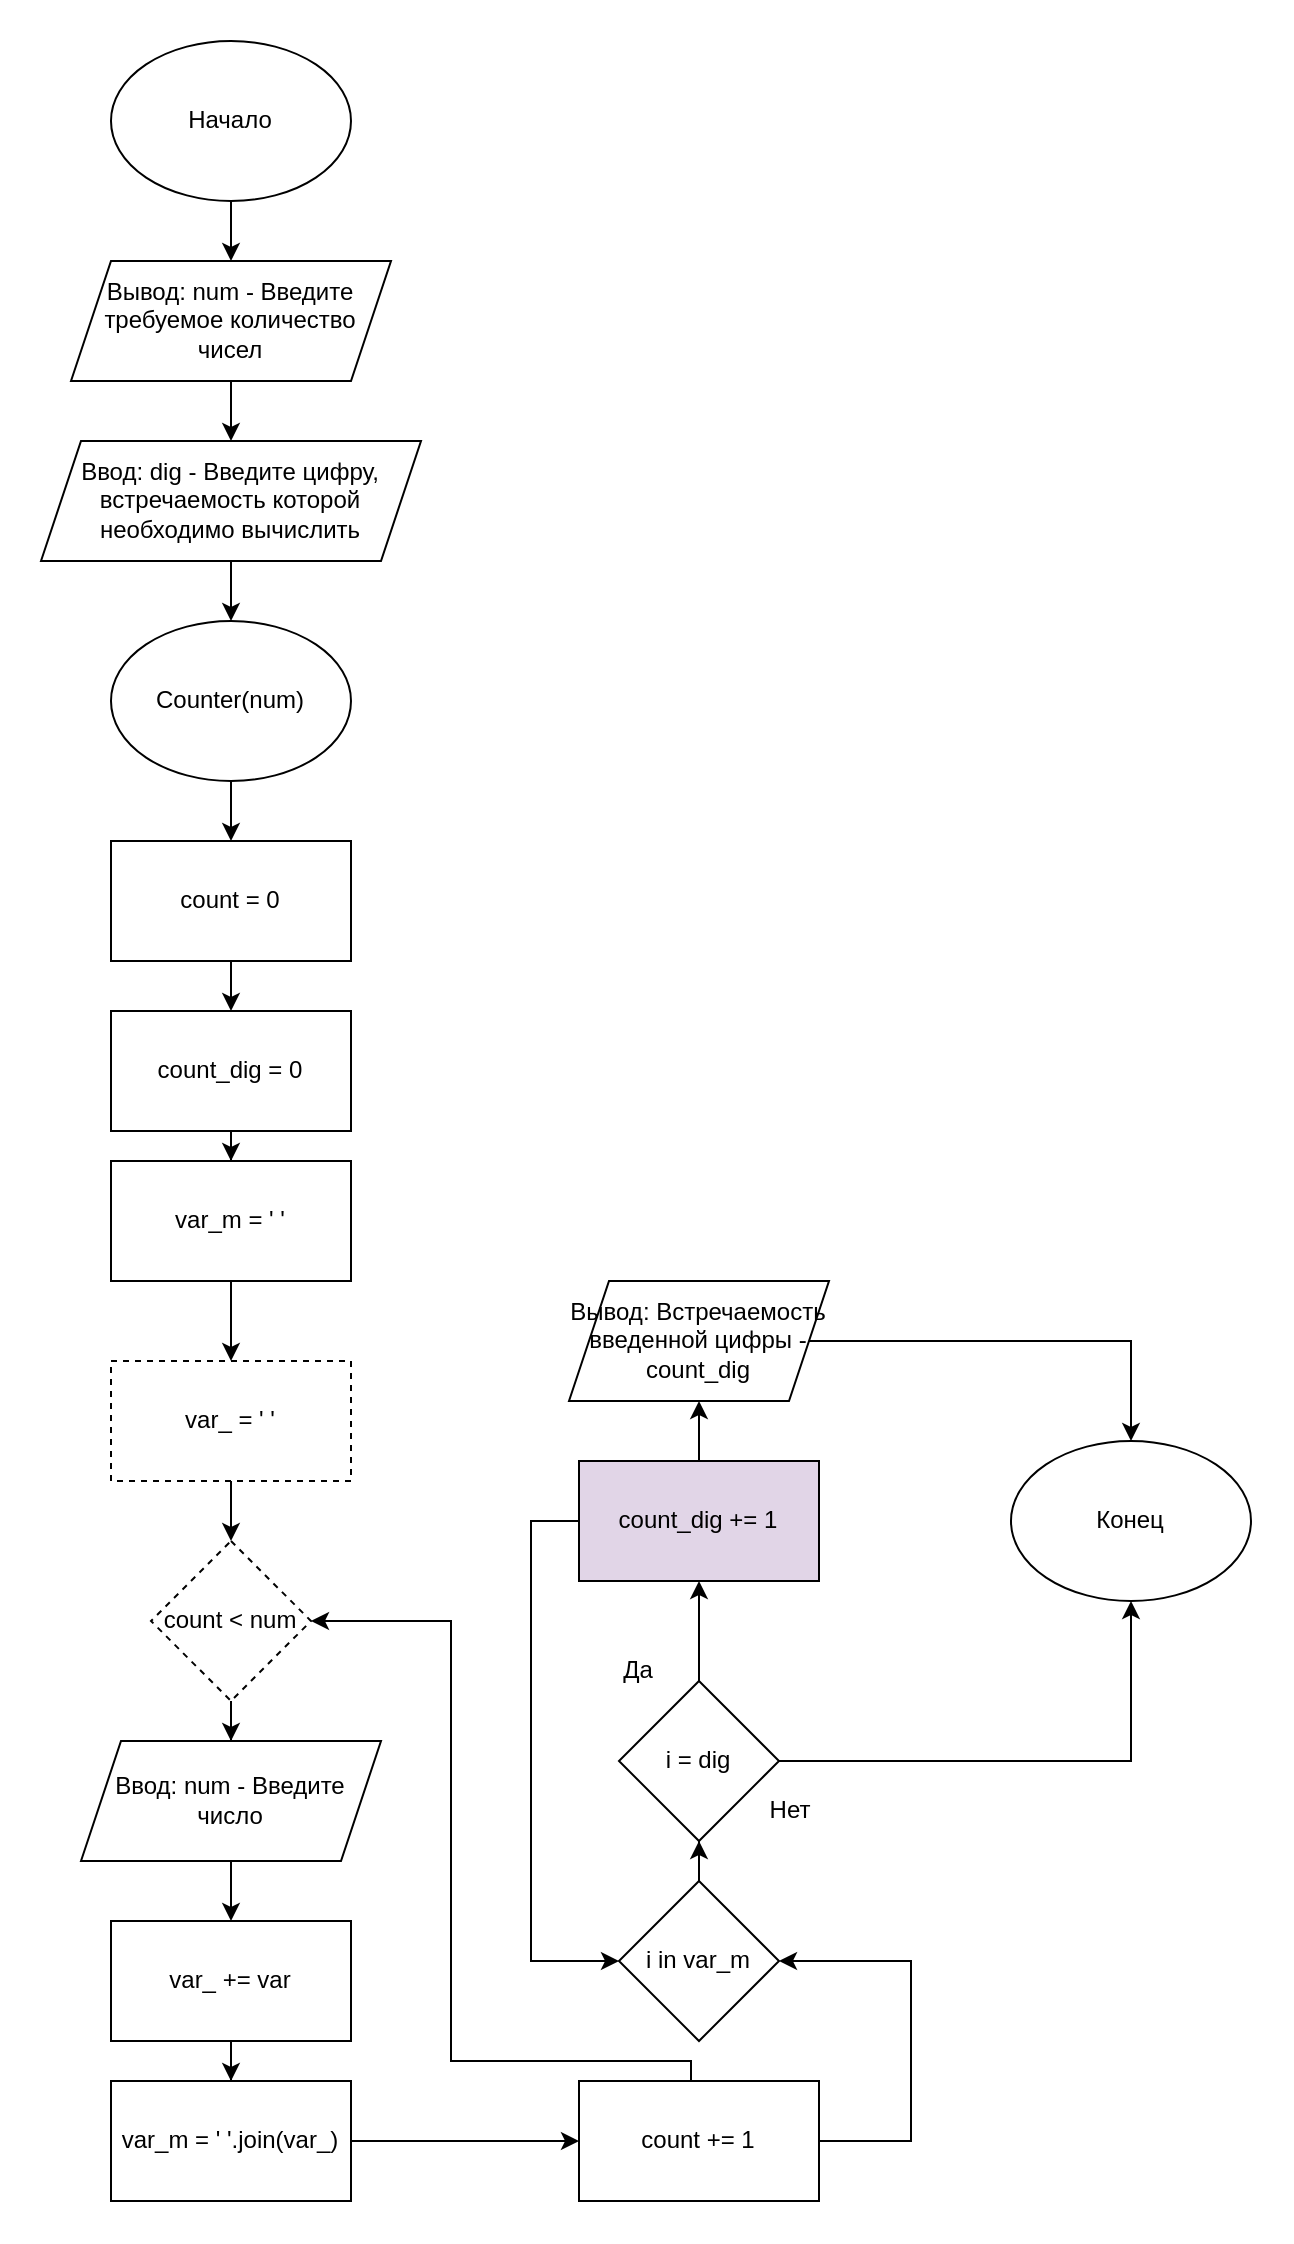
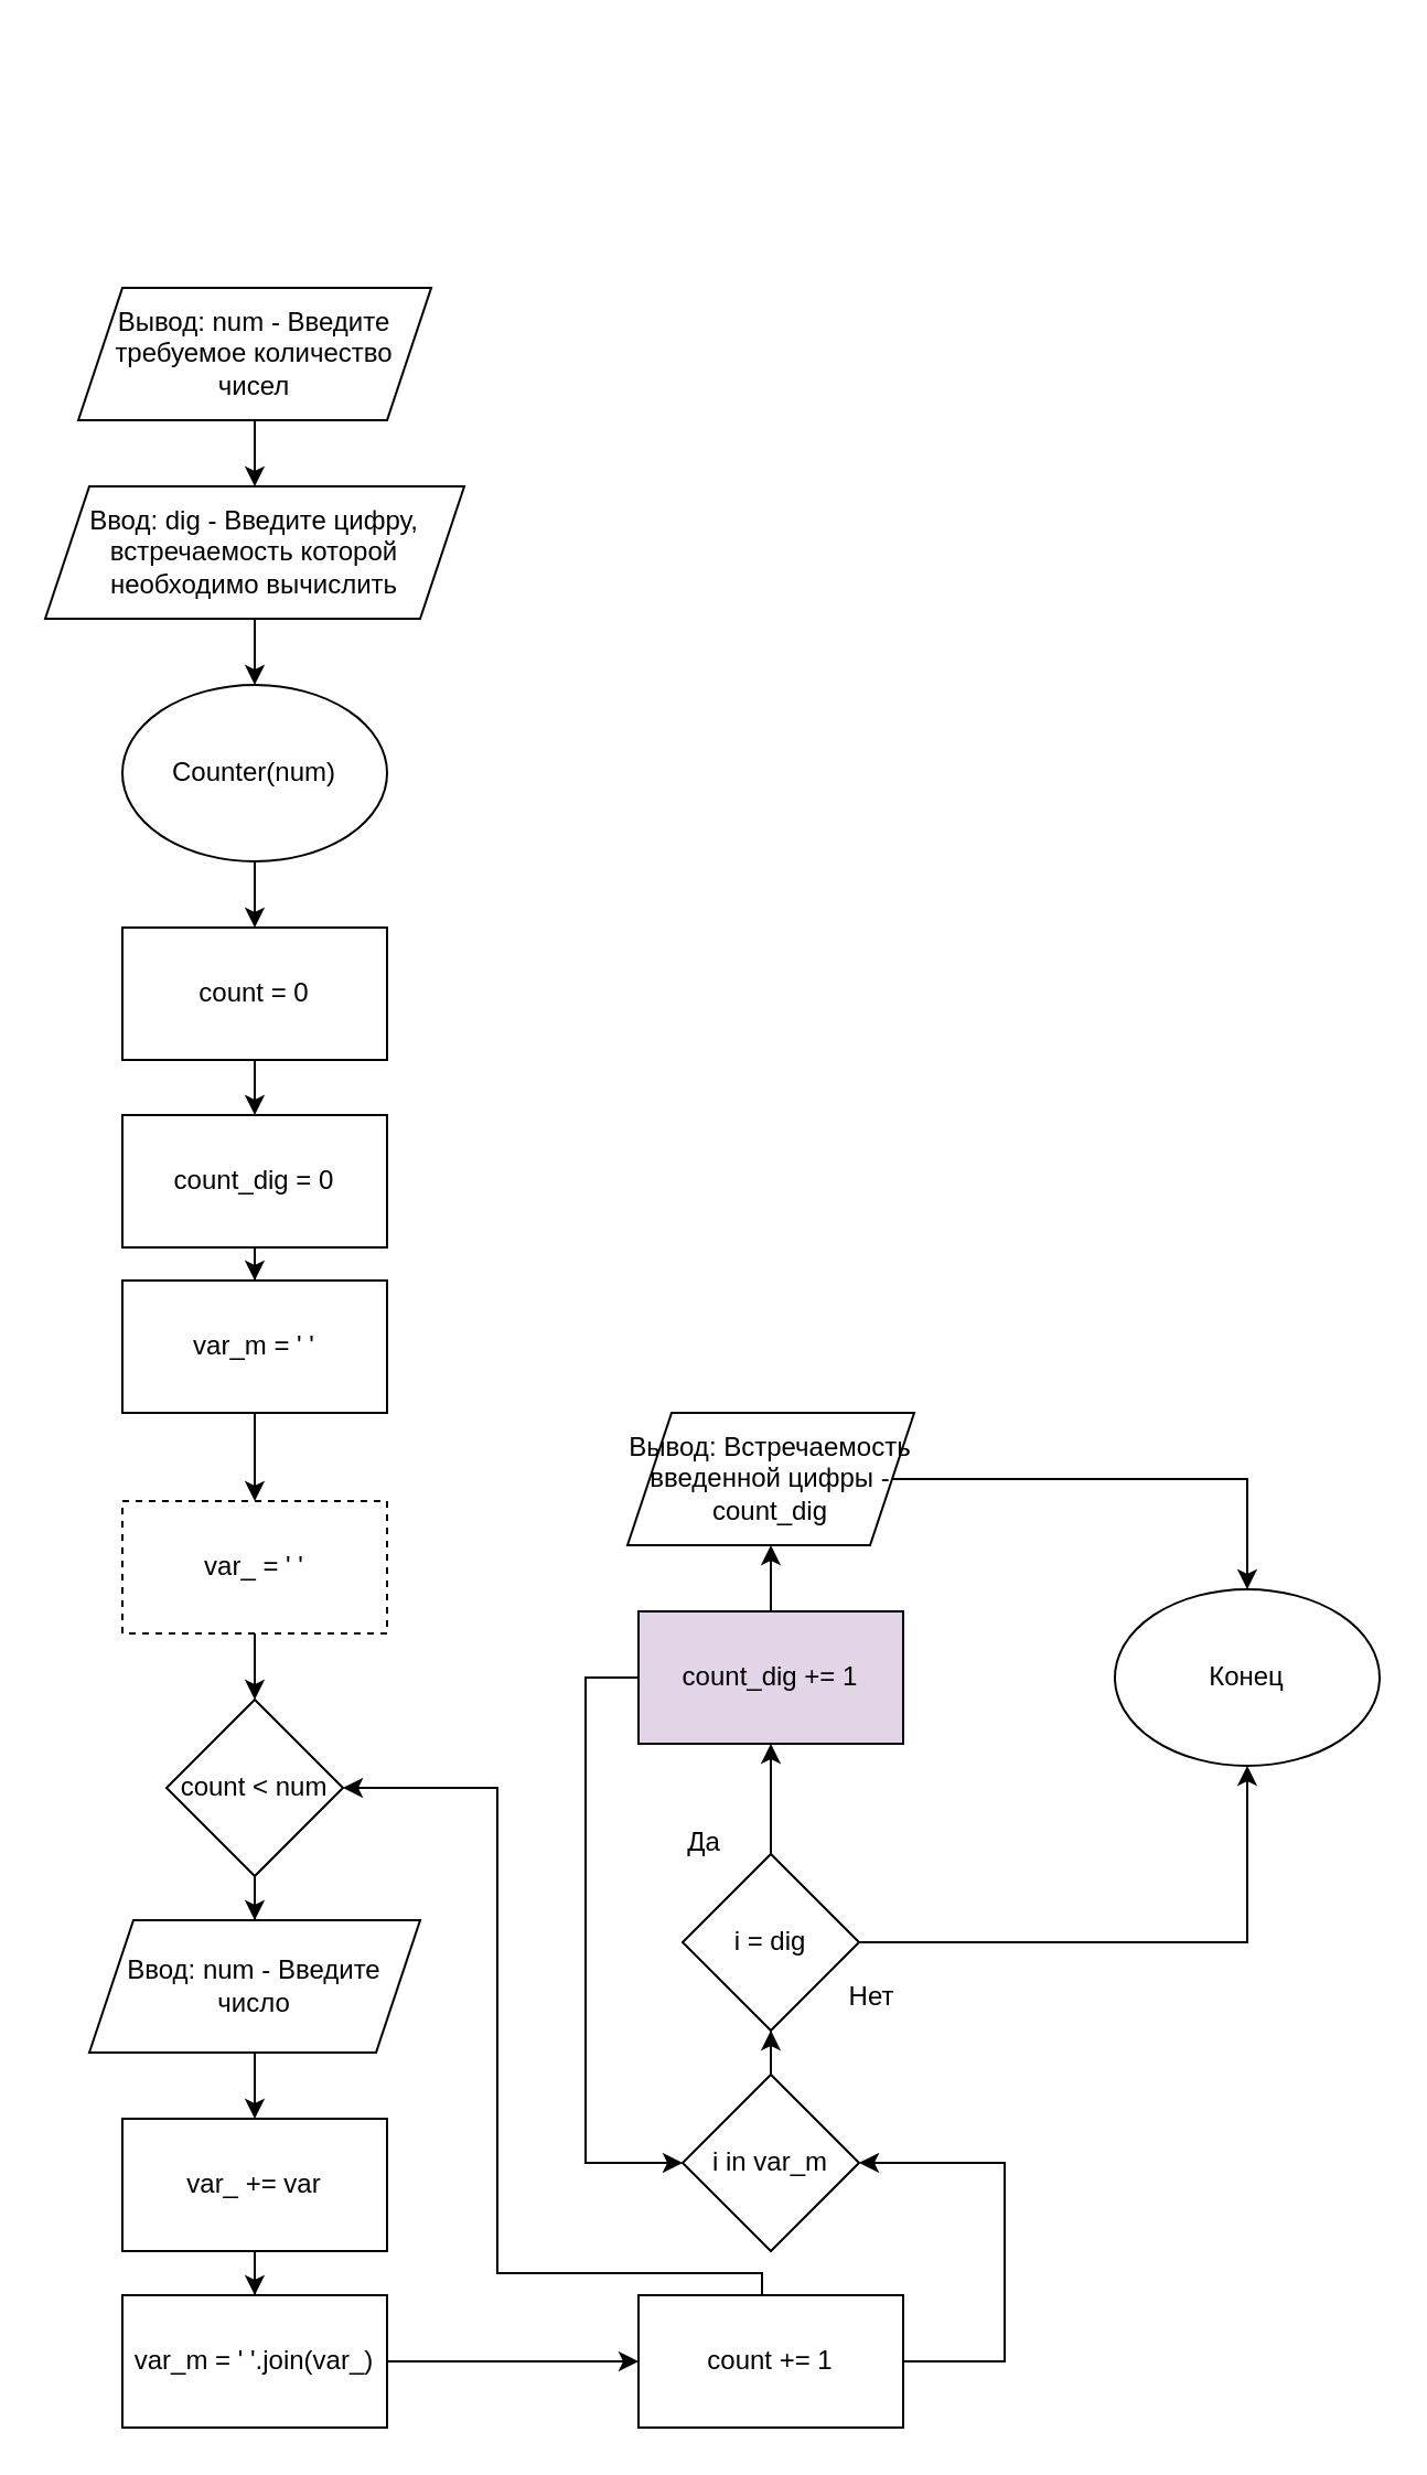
  <mxCell id="0" />
  <mxCell id="1" parent="0" />
- <mxCell id="2" style="edgeStyle=orthogonalEdgeStyle;rounded=0;orthogonalLoop=1;jettySize=auto;html=1;entryX=0.5;entryY=0;entryDx=0;entryDy=0;" edge="1" parent="1" source="3" target="5"><mxGeometry relative="1" as="geometry" /></mxCell>
- <mxCell id="3" value="Начало" style="ellipse;whiteSpace=wrap;html=1;" vertex="1" parent="1"><mxGeometry x="55" y="20" width="120" height="80" as="geometry" /></mxCell>
  <mxCell id="4" style="edgeStyle=orthogonalEdgeStyle;rounded=0;orthogonalLoop=1;jettySize=auto;html=1;entryX=0.5;entryY=0;entryDx=0;entryDy=0;" edge="1" parent="1" source="5" target="7"><mxGeometry relative="1" as="geometry" /></mxCell>
  <mxCell id="5" value="Вывод: num - Введите требуемое количество чисел" style="shape=parallelogram;perimeter=parallelogramPerimeter;whiteSpace=wrap;html=1;fixedSize=1;" vertex="1" parent="1"><mxGeometry x="35" y="130" width="160" height="60" as="geometry" /></mxCell>
  <mxCell id="6" style="edgeStyle=orthogonalEdgeStyle;rounded=0;orthogonalLoop=1;jettySize=auto;html=1;entryX=0.5;entryY=0;entryDx=0;entryDy=0;" edge="1" parent="1" source="7" target="9"><mxGeometry relative="1" as="geometry" /></mxCell>
  <mxCell id="7" value="Ввод: dig - Введите цифру, встречаемость которой необходимо вычислить" style="shape=parallelogram;perimeter=parallelogramPerimeter;whiteSpace=wrap;html=1;fixedSize=1;" vertex="1" parent="1"><mxGeometry x="20" y="220" width="190" height="60" as="geometry" /></mxCell>
  <mxCell id="8" style="edgeStyle=orthogonalEdgeStyle;rounded=0;orthogonalLoop=1;jettySize=auto;html=1;entryX=0.5;entryY=0;entryDx=0;entryDy=0;" edge="1" parent="1" source="9" target="11"><mxGeometry relative="1" as="geometry" /></mxCell>
  <mxCell id="9" value="Counter(num)" style="ellipse;whiteSpace=wrap;html=1;" vertex="1" parent="1"><mxGeometry x="55" y="310" width="120" height="80" as="geometry" /></mxCell>
  <mxCell id="10" style="edgeStyle=orthogonalEdgeStyle;rounded=0;orthogonalLoop=1;jettySize=auto;html=1;entryX=0.5;entryY=0;entryDx=0;entryDy=0;" edge="1" parent="1" source="11" target="13"><mxGeometry relative="1" as="geometry" /></mxCell>
  <mxCell id="11" value="count = 0" style="rounded=0;whiteSpace=wrap;html=1;" vertex="1" parent="1"><mxGeometry x="55" y="420" width="120" height="60" as="geometry" /></mxCell>
  <mxCell id="12" style="edgeStyle=orthogonalEdgeStyle;rounded=0;orthogonalLoop=1;jettySize=auto;html=1;entryX=0.5;entryY=0;entryDx=0;entryDy=0;" edge="1" parent="1" source="13" target="15"><mxGeometry relative="1" as="geometry" /></mxCell>
  <mxCell id="13" value="count_dig = 0" style="rounded=0;whiteSpace=wrap;html=1;" vertex="1" parent="1"><mxGeometry x="55" y="505" width="120" height="60" as="geometry" /></mxCell>
  <mxCell id="14" style="edgeStyle=orthogonalEdgeStyle;rounded=0;orthogonalLoop=1;jettySize=auto;html=1;entryX=0.5;entryY=0;entryDx=0;entryDy=0;" edge="1" parent="1" source="15" target="17"><mxGeometry relative="1" as="geometry" /></mxCell>
  <mxCell id="15" value="var_m = ' '" style="rounded=0;whiteSpace=wrap;html=1;" vertex="1" parent="1"><mxGeometry x="55" y="580" width="120" height="60" as="geometry" /></mxCell>
  <mxCell id="16" style="edgeStyle=orthogonalEdgeStyle;rounded=0;orthogonalLoop=1;jettySize=auto;html=1;entryX=0.5;entryY=0;entryDx=0;entryDy=0;" edge="1" parent="1" source="17" target="19"><mxGeometry relative="1" as="geometry" /></mxCell>
  <mxCell id="17" value="var_ = ' '" style="rounded=0;whiteSpace=wrap;html=1;dashed=1;" vertex="1" parent="1"><mxGeometry x="55" y="680" width="120" height="60" as="geometry" /></mxCell>
  <mxCell id="18" style="edgeStyle=orthogonalEdgeStyle;rounded=0;orthogonalLoop=1;jettySize=auto;html=1;entryX=0.5;entryY=0;entryDx=0;entryDy=0;" edge="1" parent="1" source="19" target="21"><mxGeometry relative="1" as="geometry" /></mxCell>
- <mxCell id="19" value="count &amp;lt; num" style="rhombus;whiteSpace=wrap;html=1;dashed=1;" vertex="1" parent="1"><mxGeometry x="75" y="770" width="80" height="80" as="geometry" /></mxCell>
+ <mxCell id="19" value="count &amp;lt; num" style="rhombus;whiteSpace=wrap;html=1;" vertex="1" parent="1"><mxGeometry x="75" y="770" width="80" height="80" as="geometry" /></mxCell>
  <mxCell id="20" style="edgeStyle=orthogonalEdgeStyle;rounded=0;orthogonalLoop=1;jettySize=auto;html=1;entryX=0.5;entryY=0;entryDx=0;entryDy=0;" edge="1" parent="1" source="21" target="23"><mxGeometry relative="1" as="geometry" /></mxCell>
  <mxCell id="21" value="Ввод: num - Введите число" style="shape=parallelogram;perimeter=parallelogramPerimeter;whiteSpace=wrap;html=1;fixedSize=1;" vertex="1" parent="1"><mxGeometry x="40" y="870" width="150" height="60" as="geometry" /></mxCell>
  <mxCell id="22" style="edgeStyle=orthogonalEdgeStyle;rounded=0;orthogonalLoop=1;jettySize=auto;html=1;entryX=0.5;entryY=0;entryDx=0;entryDy=0;" edge="1" parent="1" source="23" target="25"><mxGeometry relative="1" as="geometry" /></mxCell>
  <mxCell id="23" value="var_ += var" style="rounded=0;whiteSpace=wrap;html=1;" vertex="1" parent="1"><mxGeometry x="55" y="960" width="120" height="60" as="geometry" /></mxCell>
  <mxCell id="24" style="edgeStyle=orthogonalEdgeStyle;rounded=0;orthogonalLoop=1;jettySize=auto;html=1;entryX=0;entryY=0.5;entryDx=0;entryDy=0;" edge="1" parent="1" source="25" target="28"><mxGeometry relative="1" as="geometry" /></mxCell>
  <mxCell id="25" value="var_m = ' '.join(var_)" style="rounded=0;whiteSpace=wrap;html=1;" vertex="1" parent="1"><mxGeometry x="55" y="1040" width="120" height="60" as="geometry" /></mxCell>
  <mxCell id="26" style="edgeStyle=orthogonalEdgeStyle;rounded=0;orthogonalLoop=1;jettySize=auto;html=1;entryX=1;entryY=0.5;entryDx=0;entryDy=0;" edge="1" parent="1" source="28" target="19"><mxGeometry relative="1" as="geometry"><Array as="points"><mxPoint x="345" y="1030" /><mxPoint x="225" y="1030" /><mxPoint x="225" y="810" /></Array></mxGeometry></mxCell>
  <mxCell id="27" style="edgeStyle=orthogonalEdgeStyle;rounded=0;orthogonalLoop=1;jettySize=auto;html=1;entryX=1;entryY=0.5;entryDx=0;entryDy=0;" edge="1" parent="1" source="28" target="30"><mxGeometry relative="1" as="geometry"><Array as="points"><mxPoint x="455" y="1070" /><mxPoint x="455" y="980" /></Array></mxGeometry></mxCell>
  <mxCell id="28" value="count += 1" style="rounded=0;whiteSpace=wrap;html=1;" vertex="1" parent="1"><mxGeometry x="289" y="1040" width="120" height="60" as="geometry" /></mxCell>
  <mxCell id="29" style="edgeStyle=orthogonalEdgeStyle;rounded=0;orthogonalLoop=1;jettySize=auto;html=1;entryX=0.5;entryY=1;entryDx=0;entryDy=0;" edge="1" parent="1" source="30" target="33"><mxGeometry relative="1" as="geometry" /></mxCell>
  <mxCell id="30" value="i in var_m" style="rhombus;whiteSpace=wrap;html=1;" vertex="1" parent="1"><mxGeometry x="309" y="940" width="80" height="80" as="geometry" /></mxCell>
  <mxCell id="31" style="edgeStyle=orthogonalEdgeStyle;rounded=0;orthogonalLoop=1;jettySize=auto;html=1;entryX=0.5;entryY=1;entryDx=0;entryDy=0;" edge="1" parent="1" source="33" target="36"><mxGeometry relative="1" as="geometry" /></mxCell>
  <mxCell id="32" style="edgeStyle=orthogonalEdgeStyle;rounded=0;orthogonalLoop=1;jettySize=auto;html=1;entryX=0.5;entryY=1;entryDx=0;entryDy=0;" edge="1" parent="1" source="33" target="41"><mxGeometry relative="1" as="geometry" /></mxCell>
  <mxCell id="33" value="i = dig" style="rhombus;whiteSpace=wrap;html=1;" vertex="1" parent="1"><mxGeometry x="309" y="840" width="80" height="80" as="geometry" /></mxCell>
  <mxCell id="34" style="edgeStyle=orthogonalEdgeStyle;rounded=0;orthogonalLoop=1;jettySize=auto;html=1;entryX=0.5;entryY=1;entryDx=0;entryDy=0;" edge="1" parent="1" source="36" target="40"><mxGeometry relative="1" as="geometry" /></mxCell>
  <mxCell id="35" style="edgeStyle=orthogonalEdgeStyle;rounded=0;orthogonalLoop=1;jettySize=auto;html=1;entryX=0;entryY=0.5;entryDx=0;entryDy=0;" edge="1" parent="1" source="36" target="30"><mxGeometry relative="1" as="geometry"><Array as="points"><mxPoint x="265" y="760" /><mxPoint x="265" y="980" /></Array></mxGeometry></mxCell>
  <mxCell id="36" value="count_dig += 1" style="rounded=0;whiteSpace=wrap;html=1;fillColor=#e1d5e7;" vertex="1" parent="1"><mxGeometry x="289" y="730" width="120" height="60" as="geometry" /></mxCell>
  <mxCell id="37" value="Да" style="text;html=1;strokeColor=none;fillColor=none;align=center;verticalAlign=middle;whiteSpace=wrap;rounded=0;" vertex="1" parent="1"><mxGeometry x="289" y="820" width="60" height="30" as="geometry" /></mxCell>
  <mxCell id="38" value="Нет" style="text;html=1;strokeColor=none;fillColor=none;align=center;verticalAlign=middle;whiteSpace=wrap;rounded=0;" vertex="1" parent="1"><mxGeometry x="365" y="890" width="60" height="30" as="geometry" /></mxCell>
  <mxCell id="39" style="edgeStyle=orthogonalEdgeStyle;rounded=0;orthogonalLoop=1;jettySize=auto;html=1;entryX=0.5;entryY=0;entryDx=0;entryDy=0;" edge="1" parent="1" source="40" target="41"><mxGeometry relative="1" as="geometry" /></mxCell>
  <mxCell id="40" value="Вывод: Встречаемость введенной цифры - count_dig" style="shape=parallelogram;perimeter=parallelogramPerimeter;whiteSpace=wrap;html=1;fixedSize=1;" vertex="1" parent="1"><mxGeometry x="284" y="640" width="130" height="60" as="geometry" /></mxCell>
  <mxCell id="41" value="Конец" style="ellipse;whiteSpace=wrap;html=1;" vertex="1" parent="1"><mxGeometry x="505" y="720" width="120" height="80" as="geometry" /></mxCell>
